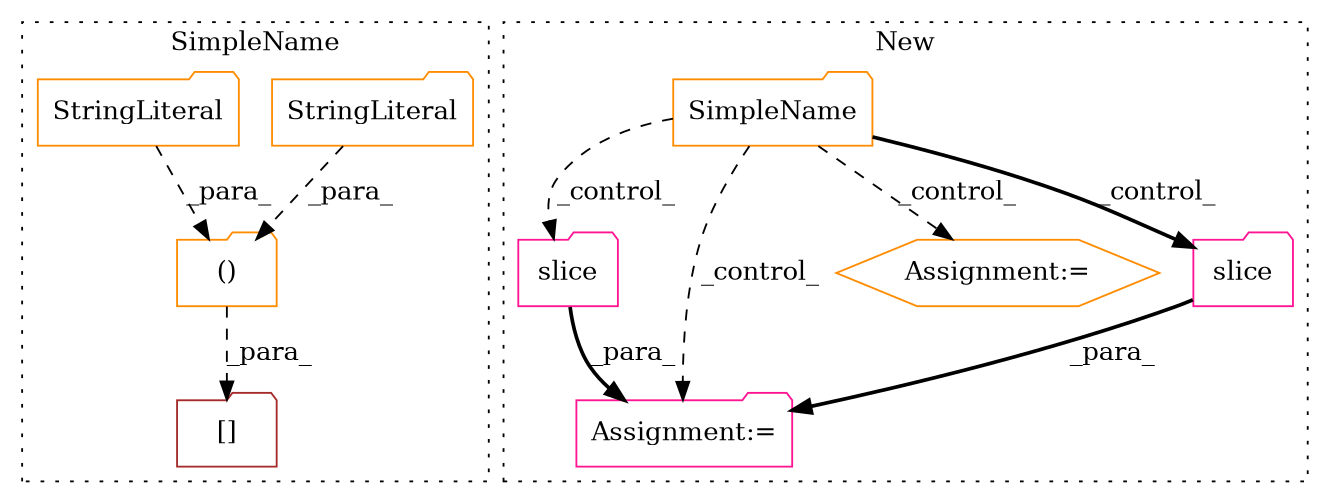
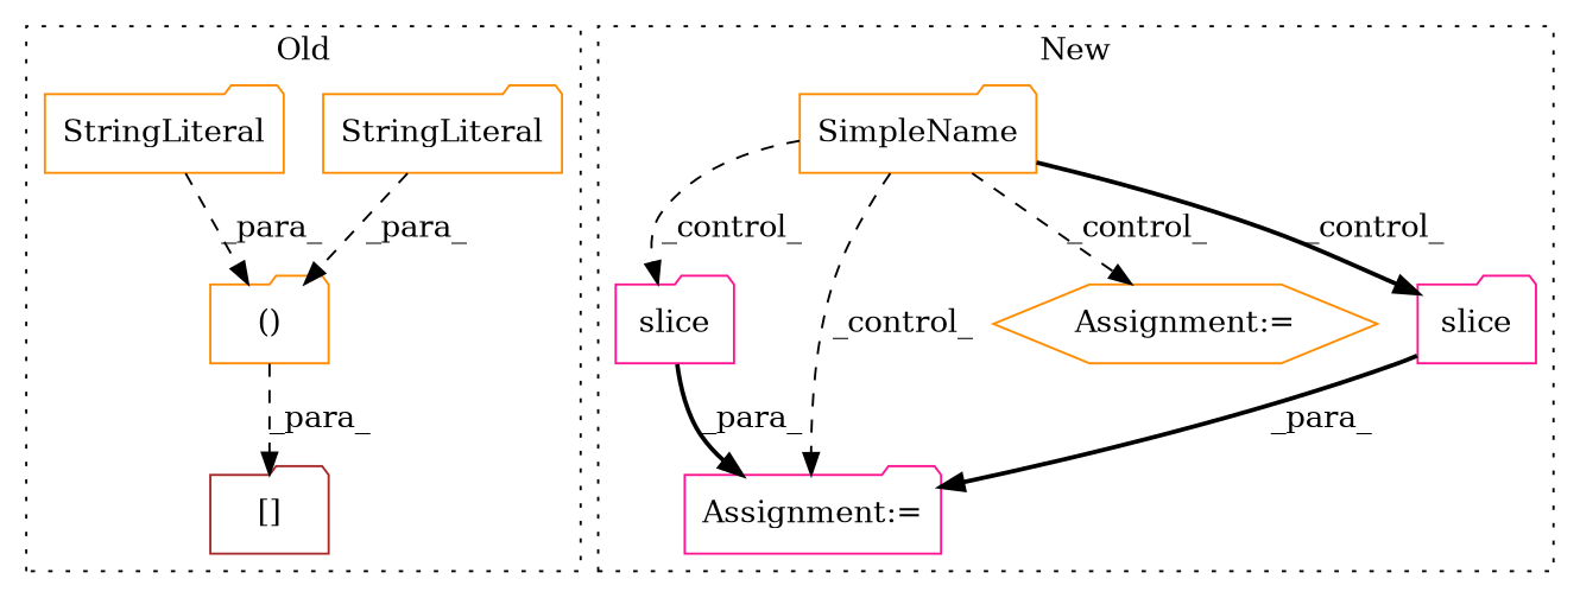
  digraph {
    node [a=45 l=26 s=3264 shape=folder color=darkorange]
    edge [style=dashed]
    n1 [a=2 l="14,2" label="[]" s="3250,3387" color=brown]
    n2 [a=106 l=123 label="()"]
    n3 [label=StringLiteral]
    n4 [label=StringLiteral s=3303]
    n5 [a=32 l="6,1" label=slice s="3524,3539" color=deeppink]
    n6 [a=7 l=1 label="Assignment:=" s=3490 color=deeppink]
    n7 [a=42 label=SimpleName l="" s=""]
    n8 [a=7 l=1 label="Assignment:=" s=3571 shape=hexagon]
    n9 [a=32 l="6,1" label=slice s="3507,3522" color=deeppink]
    subgraph cluster_1 {
-     label=SimpleName
+     label=Old
      style=dotted
      n1
      n2
      n3
      n4
    }
    subgraph cluster_2 {
      label=New
      style=dotted
      n5
      n6
      n7
      n8
      n9
    }
    n2 -> n1 [label=_para_]
    n3 -> n2 [label=_para_]
    n4 -> n2 [label=_para_]
    n5 -> n6 [label=_para_ style=bold]
    n7 -> n5 [label=_control_]
    n7 -> n6 [label=_control_]
    n7 -> n8 [label=_control_]
    n7 -> n9 [label=_control_ style=bold]
    n9 -> n6 [label=_para_ style=bold]
  }
